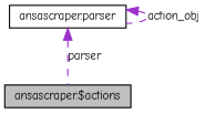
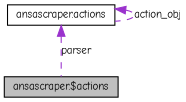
  digraph {
    fontname="Comic Neue"
    node [color=black fontname="Comic Neue" fontsize=10 shape=record style=filled]
    edge [color=darkorchid3 dir=back fontname="Comic Neue" fontsize=10 labelfontname="FreeSans.ttf" labelfontsize=10 style=dashed]
    n1 [fillcolor=grey75 fontcolor=black height=0.2 label="ansascraper.$actions" width=0.4]
-   n2 [fillcolor=white height=0.2 label="ansascraper.parser" width=0.4]
+   n2 [fillcolor=white height=0.2 label="ansascraper.actions" width=0.4]
    n2 -> n1 [label=parser]
    n2 -> n2 [label=action_obj]
  }
